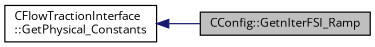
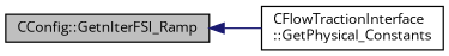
  digraph {
    rankdir=LR
    fontname="Open Sans"
    node [color=black fontname="Open Sans" fontsize=10 shape=record style=filled]
    n1 [fillcolor=grey75 fontcolor=black height=0.2 label="CConfig::GetnIterFSI_Ramp" width=0.4]
    n2 [fillcolor=white height=0.2 label="CFlowTractionInterface\l::GetPhysical_Constants" width=0.4]
-   n2 -> n1 [color=midnightblue dir=back fontname="Open Sans" fontsize=10 labelfontname=Helvetica labelfontsize=10 style=solid]
+   n1 -> n2 [color=midnightblue dir=back fontname="Open Sans" fontsize=10 labelfontname=Helvetica labelfontsize=10 style=solid]
  }
